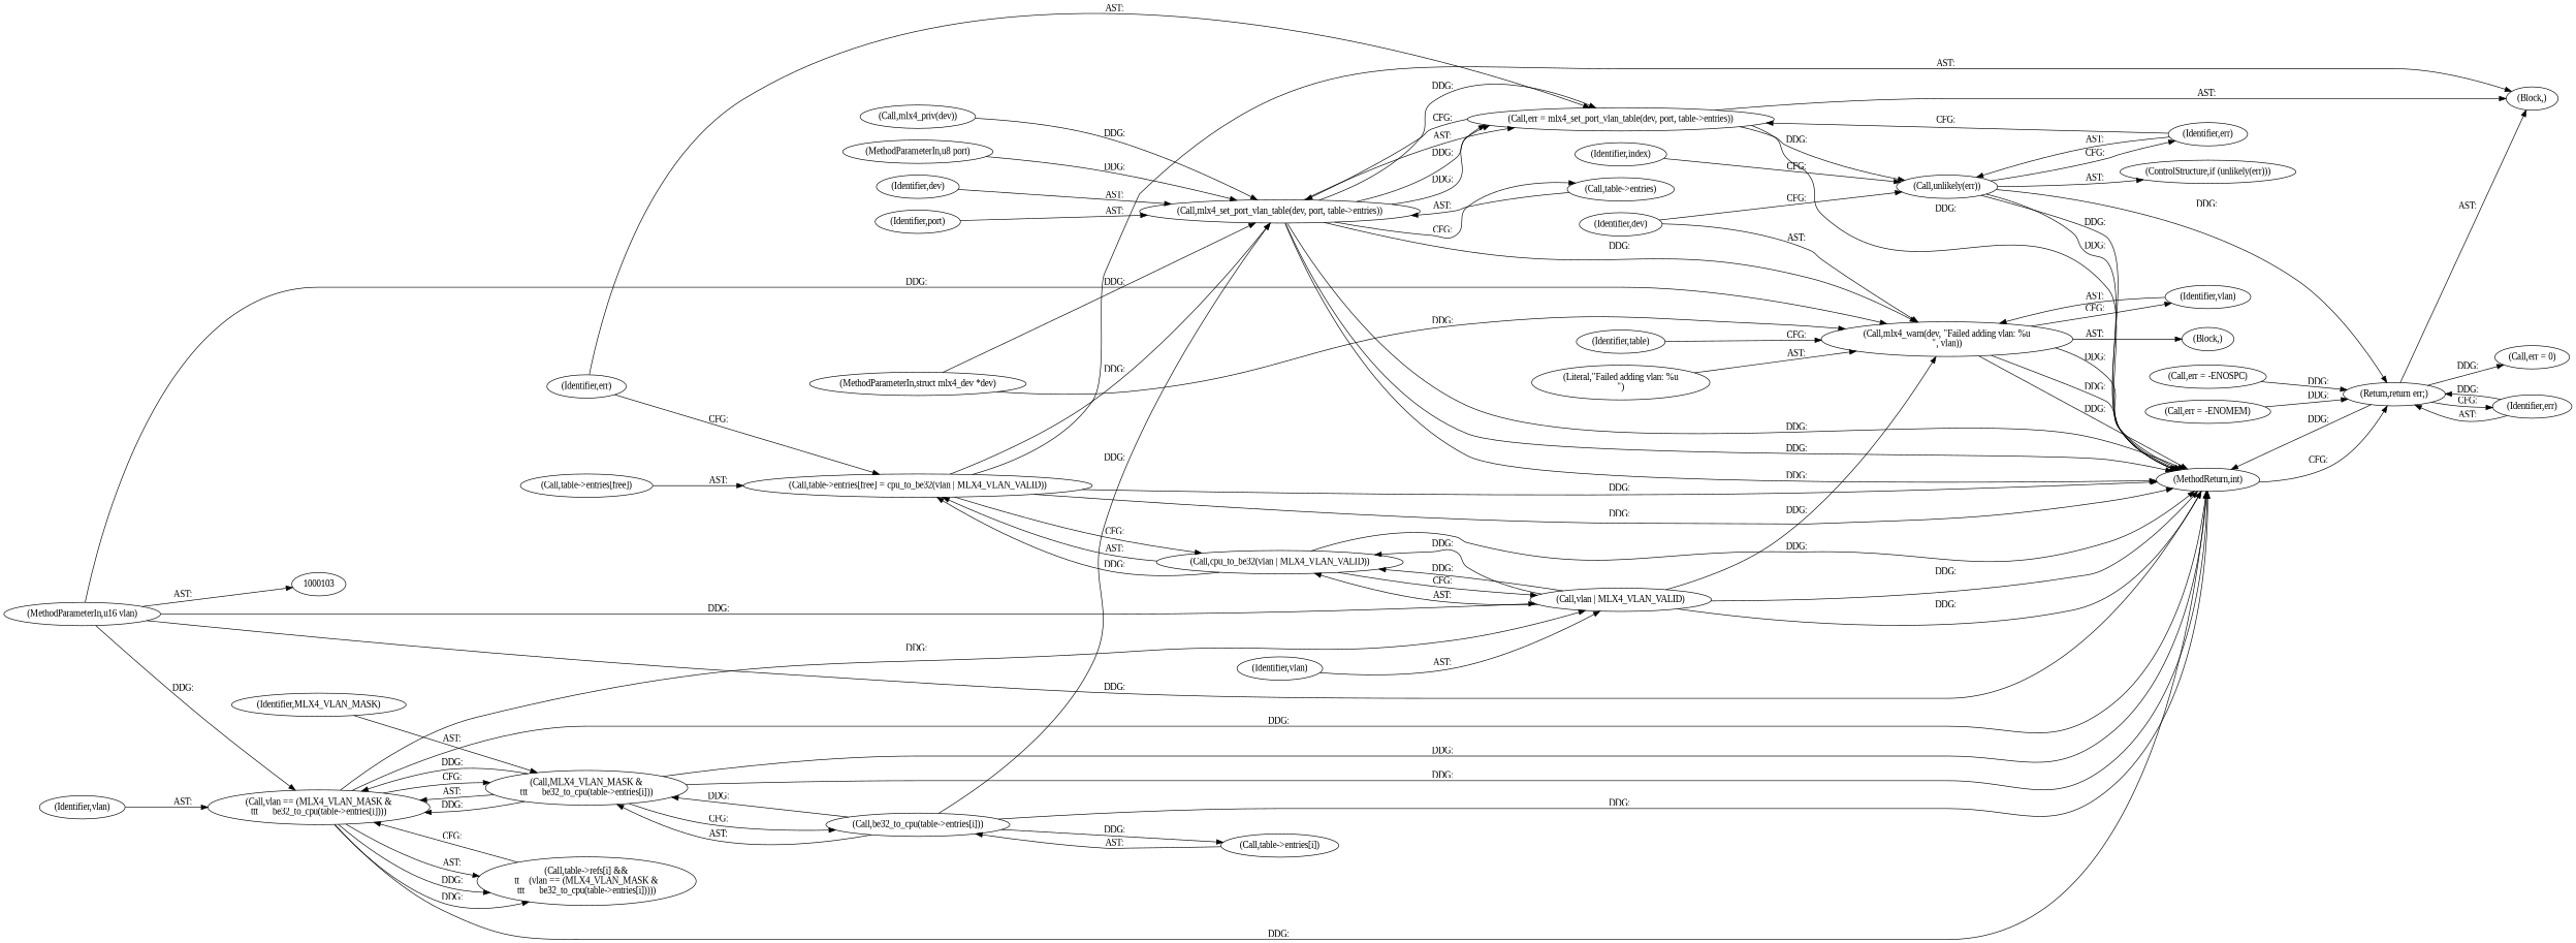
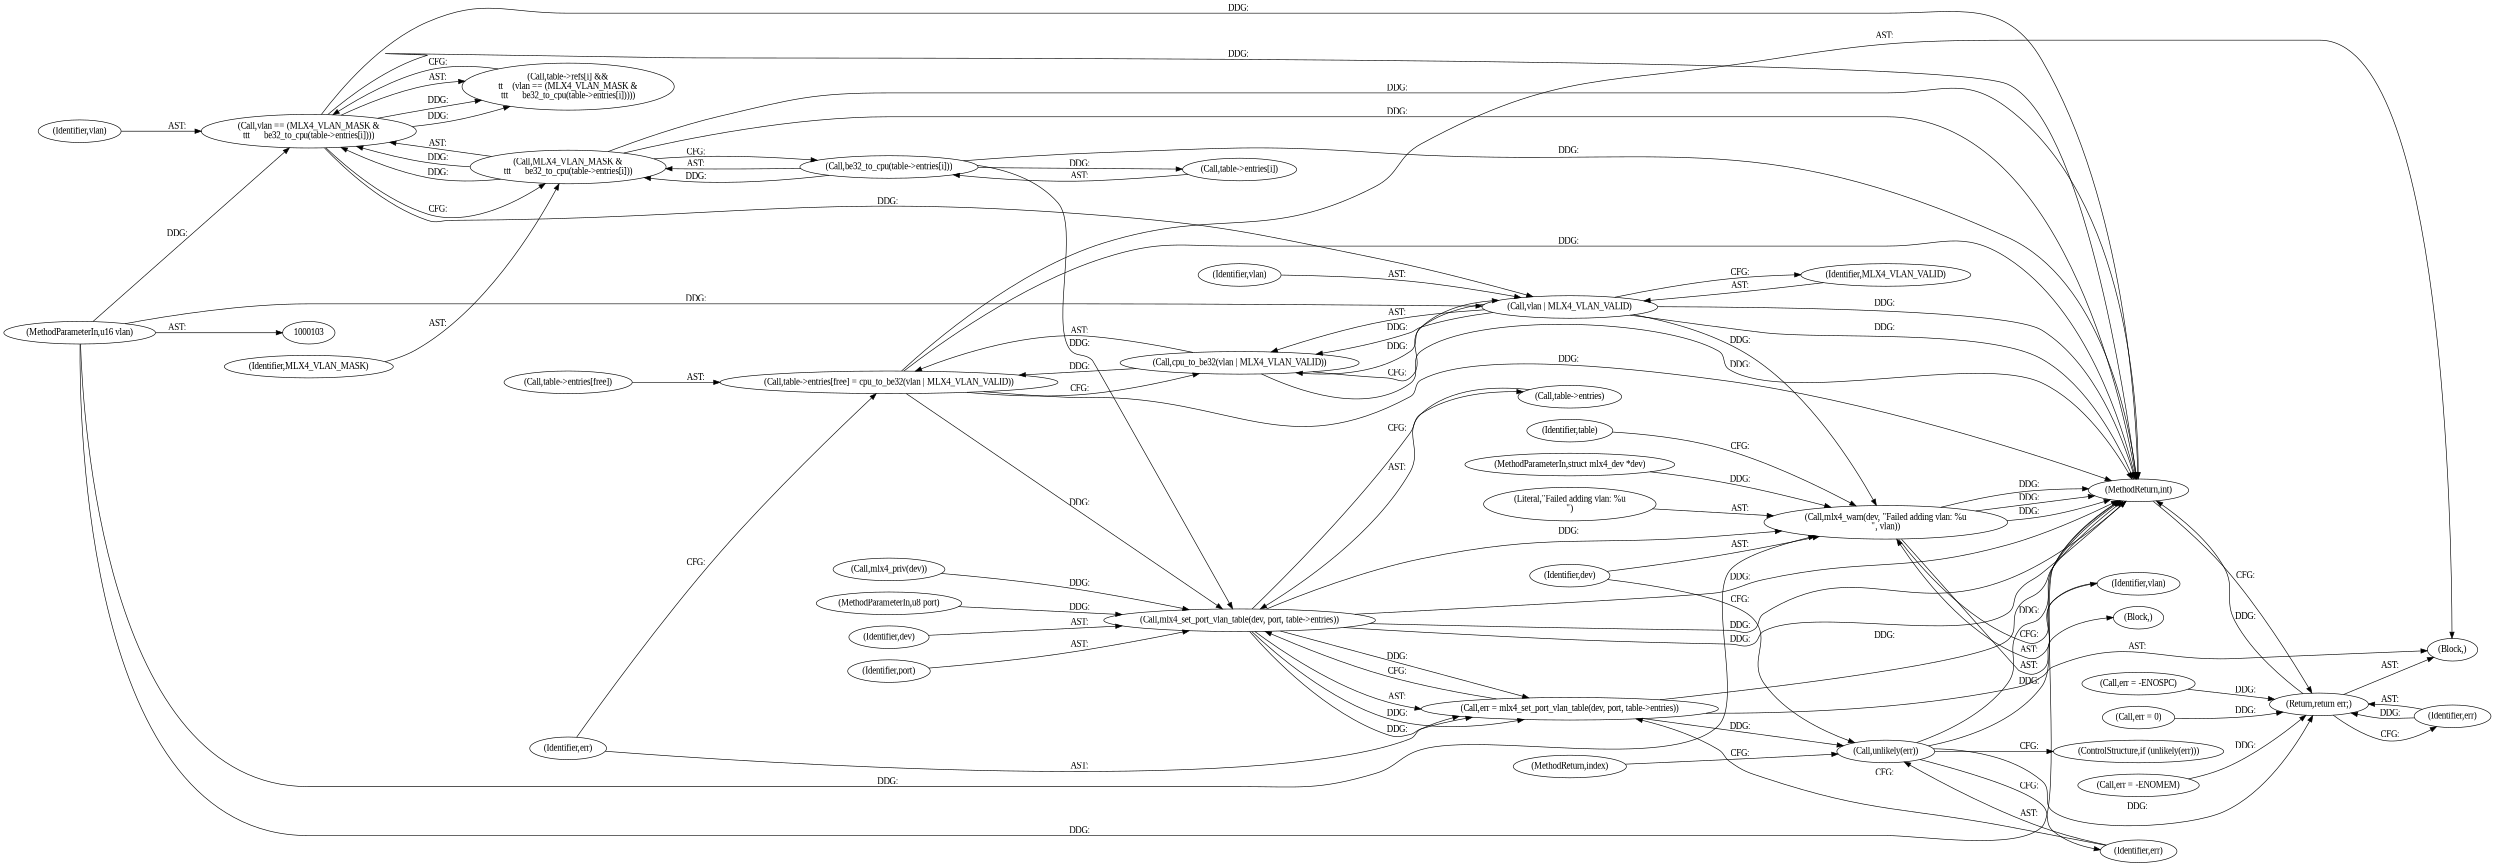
  digraph {
    fontname="Liberation Serif"
    rankdir=LR
    node [fontname="Liberation Serif"]
    edge [fontname="Liberation Serif"]
    n1 [label="(Call,table->entries[free] = cpu_to_be32(vlan | MLX4_VLAN_VALID))"]
    n2 [label="(Call,cpu_to_be32(vlan | MLX4_VLAN_VALID))"]
    n3 [label="(Call,mlx4_set_port_vlan_table(dev, port, table->entries))"]
    n4 [label="(MethodReturn,int)"]
    n5 [label="(Block,)"]
    n6 [label="(Call,vlan | MLX4_VLAN_VALID)"]
    n7 [label="(Call,mlx4_warn(dev, \"Failed adding vlan: %u\n\", vlan))"]
    n8 [label="(Call,err = mlx4_set_port_vlan_table(dev, port, table->entries))"]
    n9 [label="(Call,table->entries)"]
    n10 [label="(Return,return err;)"]
+   n11 [label="(Identifier,MLX4_VLAN_VALID)"]
    n12 [label="(Block,)"]
    n13 [label="(Identifier,vlan)"]
    n14 [label="(Call,vlan == (MLX4_VLAN_MASK &\n\t\t\t      be32_to_cpu(table->entries[i])))"]
    n15 [label="(Call,MLX4_VLAN_MASK &\n\t\t\t      be32_to_cpu(table->entries[i]))"]
    n16 [label="(Call,table->refs[i] &&\n\t\t    (vlan == (MLX4_VLAN_MASK &\n\t\t\t      be32_to_cpu(table->entries[i]))))"]
    n17 [label="(Call,be32_to_cpu(table->entries[i]))"]
    n18 [label="(MethodParameterIn,u16 vlan)"]
    1000103
    n20 [label="(Call,table->entries[i])"]
    n21 [label="(Call,unlikely(err))"]
    n22 [label="(ControlStructure,if (unlikely(err)))"]
    n23 [label="(Identifier,err)"]
    n24 [label="(Identifier,err)"]
    n25 [label="(Identifier,dev)"]
    n26 [label="(Identifier,err)"]
    n27 [label="(Identifier,dev)"]
    n28 [label="(Call,err = -ENOSPC)"]
    n29 [label="(Call,table->entries[free])"]
    n30 [label="(Identifier,vlan)"]
    n31 [label="(Identifier,port)"]
    n32 [label="(Identifier,table)"]
    n33 [label="(MethodParameterIn,struct mlx4_dev *dev)"]
    n34 [label="(Call,mlx4_priv(dev))"]
    n35 [label="(Identifier,MLX4_VLAN_MASK)"]
    n36 [label="(Identifier,vlan)"]
    n37 [label="(MethodParameterIn,u8 port)"]
    n38 [label="(Literal,\"Failed adding vlan: %u\n\")"]
-   n39 [label="(Identifier,index)"]
+   n39 [label="(MethodReturn,index)"]
    n40 [label="(Call,err = 0)"]
    n41 [label="(Call,err = -ENOMEM)"]
    n1 -> n2 [label="CFG: "]
    n1 -> n3 [label="DDG: "]
    n1 -> n4 [label="DDG: "]
    n1 -> n4 [label="DDG: "]
    n1 -> n5 [label="AST: "]
    n2 -> n1 [label="AST: "]
    n2 -> n1 [label="DDG: "]
    n2 -> n4 [label="DDG: "]
    n2 -> n6 [label="CFG: "]
    n3 -> n4 [label="DDG: "]
    n3 -> n4 [label="DDG: "]
    n3 -> n4 [label="DDG: "]
    n3 -> n7 [label="DDG: "]
    n3 -> n8 [label="AST: "]
    n3 -> n8 [label="DDG: "]
    n3 -> n8 [label="DDG: "]
    n3 -> n8 [label="DDG: "]
    n3 -> n9 [label="CFG: "]
    n4 -> n10 [label="CFG: "]
    n6 -> n2 [label="AST: "]
    n6 -> n2 [label="DDG: "]
    n6 -> n2 [label="DDG: "]
    n6 -> n4 [label="DDG: "]
    n6 -> n4 [label="DDG: "]
    n6 -> n7 [label="DDG: "]
+   n6 -> n11 [label="CFG: "]
    n7 -> n4 [label="DDG: "]
    n7 -> n4 [label="DDG: "]
    n7 -> n4 [label="DDG: "]
    n7 -> n12 [label="AST: "]
    n7 -> n13 [label="CFG: "]
    n8 -> n3 [label="CFG: "]
    n8 -> n4 [label="DDG: "]
    n8 -> n5 [label="AST: "]
    n8 -> n21 [label="DDG: "]
    n9 -> n3 [label="AST: "]
    n10 -> n4 [label="DDG: "]
    n10 -> n5 [label="AST: "]
    n10 -> n24 [label="CFG: "]
+   n11 -> n6 [label="AST: "]
    n13 -> n7 [label="AST: "]
    n14 -> n4 [label="DDG: "]
    n14 -> n4 [label="DDG: "]
    n14 -> n6 [label="DDG: "]
    n14 -> n15 [label="CFG: "]
    n14 -> n16 [label="AST: "]
    n14 -> n16 [label="DDG: "]
    n14 -> n16 [label="DDG: "]
    n15 -> n4 [label="DDG: "]
    n15 -> n4 [label="DDG: "]
    n15 -> n14 [label="AST: "]
    n15 -> n14 [label="DDG: "]
    n15 -> n14 [label="DDG: "]
    n15 -> n17 [label="CFG: "]
    n16 -> n14 [label="CFG: "]
    n17 -> n3 [label="DDG: "]
    n17 -> n4 [label="DDG: "]
    n17 -> n15 [label="AST: "]
    n17 -> n15 [label="DDG: "]
    n17 -> n20 [label="DDG: "]
    n18 -> n4 [label="DDG: "]
    n18 -> n6 [label="DDG: "]
    n18 -> n7 [label="DDG: "]
    n18 -> n14 [label="DDG: "]
    n18 -> 1000103 [label="AST: "]
    n20 -> n17 [label="AST: "]
    n21 -> n4 [label="DDG: "]
    n21 -> n4 [label="DDG: "]
    n21 -> n10 [label="DDG: "]
-   n21 -> n22 [label="AST: "]
+   n21 -> n22 [label="CFG: "]
    n21 -> n23 [label="CFG: "]
    n23 -> n8 [label="CFG: "]
    n23 -> n21 [label="AST: "]
    n24 -> n10 [label="AST: "]
    n24 -> n10 [label="DDG: "]
    n25 -> n7 [label="AST: "]
    n25 -> n21 [label="CFG: "]
    n26 -> n1 [label="CFG: "]
    n26 -> n8 [label="AST: "]
    n27 -> n3 [label="AST: "]
    n28 -> n10 [label="DDG: "]
    n29 -> n1 [label="AST: "]
    n30 -> n14 [label="AST: "]
    n31 -> n3 [label="AST: "]
    n32 -> n7 [label="CFG: "]
-   n33 -> n3 [label="DDG: "]
    n33 -> n7 [label="DDG: "]
    n34 -> n3 [label="DDG: "]
    n35 -> n15 [label="AST: "]
    n36 -> n6 [label="AST: "]
    n37 -> n3 [label="DDG: "]
    n38 -> n7 [label="AST: "]
    n39 -> n21 [label="CFG: "]
-   n10 -> n40 [label="DDG: "]
+   n40 -> n10 [label="DDG: "]
    n41 -> n10 [label="DDG: "]
  }
